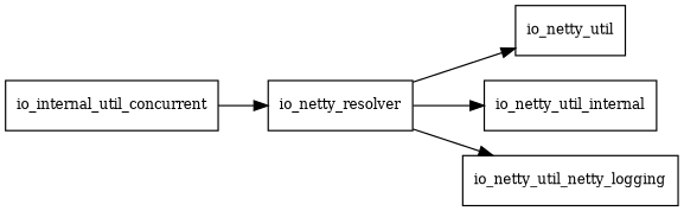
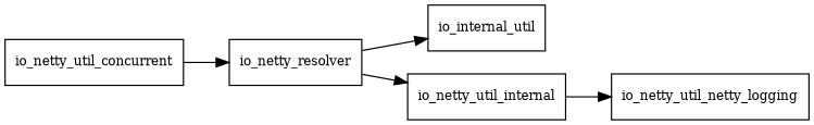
  digraph {
    rankdir=LR
    node [fontsize=10.0 shape=box]
    io_netty_resolver
-   io_netty_util
+   io_netty_util [label=io_internal_util]
    io_netty_util_internal
    n4 [label=io_netty_util_netty_logging]
-   io_netty_util_concurrent [label=io_internal_util_concurrent]
+   io_netty_util_concurrent
    io_netty_resolver -> io_netty_util
    io_netty_resolver -> io_netty_util_internal
-   io_netty_resolver -> n4
+   io_netty_util_internal -> n4
    io_netty_util_concurrent -> io_netty_resolver
  }
